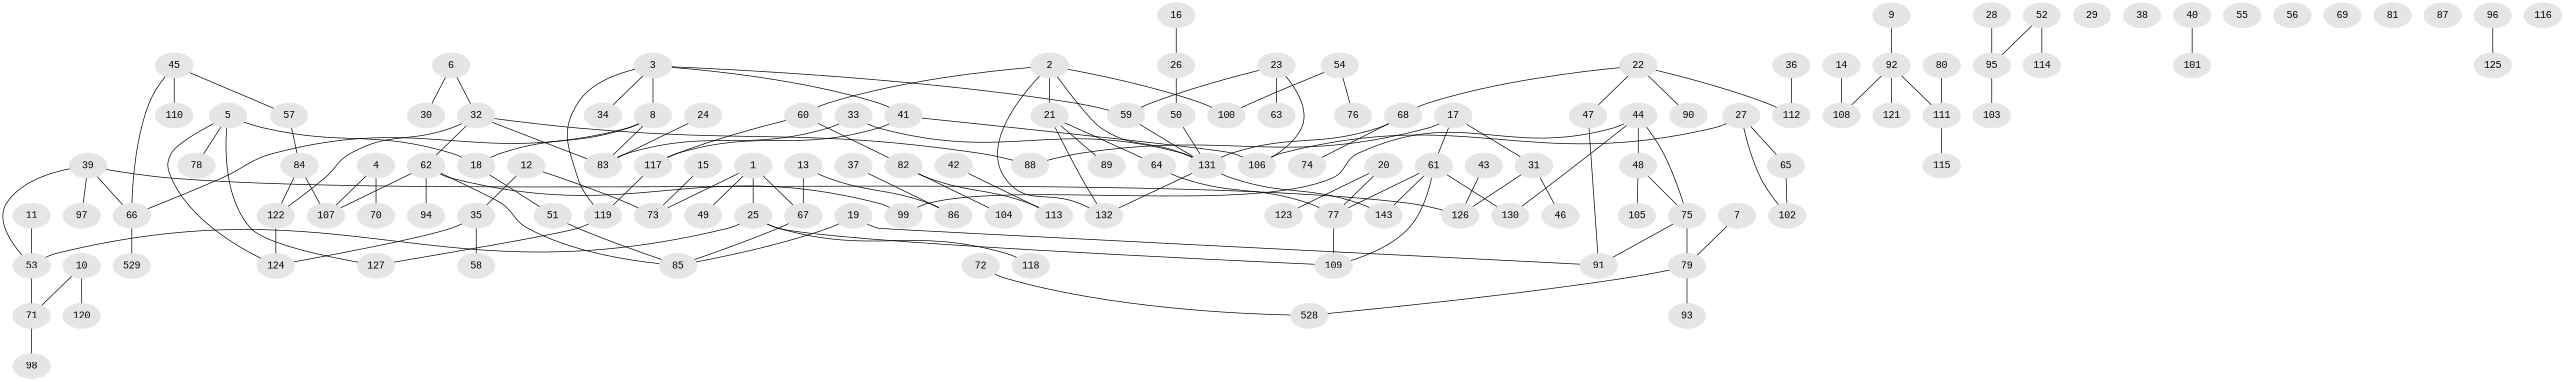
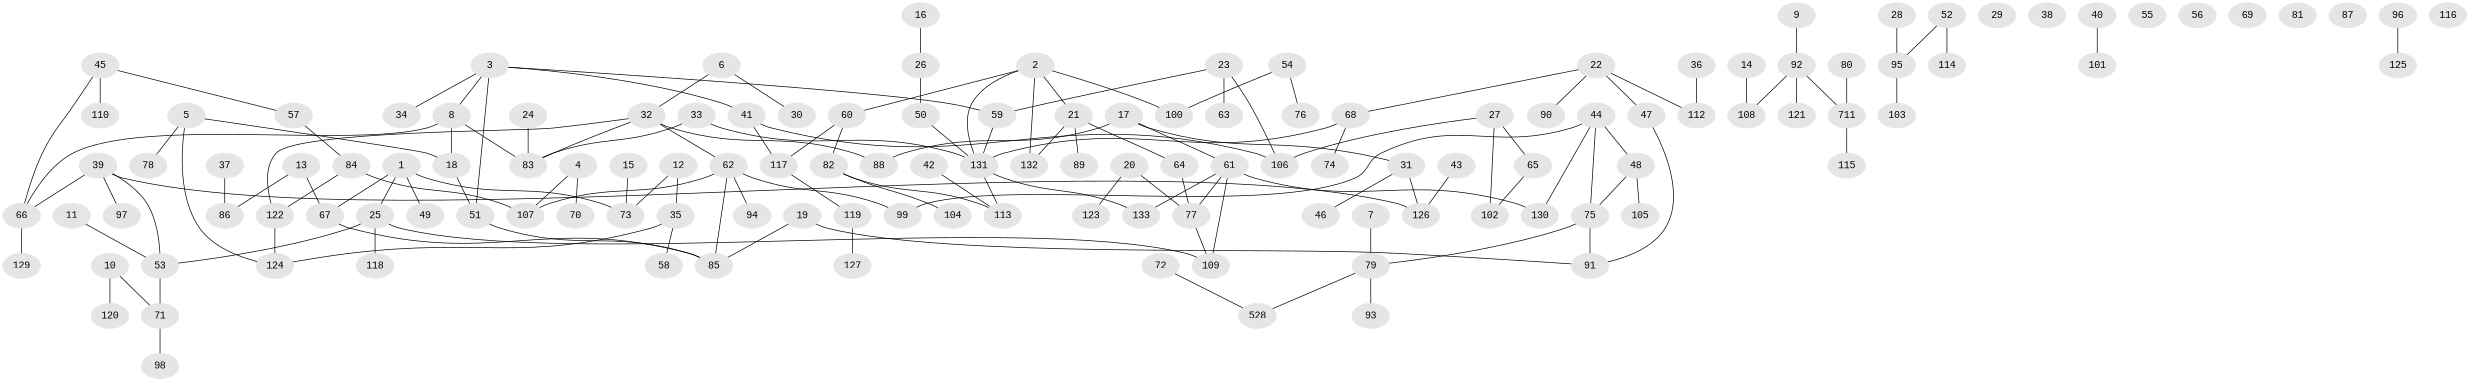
  graph {
    fontname="Liberation Mono"
    node [color=gray90 fontname="Liberation Mono" style=filled]
    edge [fontname="Liberation Mono"]
    1
    25
    49
    67
    73
    53
    109
    118
    85
    2
    21
    60
    100
    131
    132
    64
    89
    117
    82
-   133 [label=143]
+   133
    3
    8
    34
    41
    59
    119
    18
    66
    83
    106
    127
    4
    70
    107
    5
    78
    124
    51
    6
    30
    32
    16
    26
    88
    62
    122
    7
    79
    n49 [label=528]
    93
-   129 [label=529]
+   129
    9
    92
    108
-   111
+   111 [label=711]
    121
    10
    71
    120
    50
    98
    11
    12
    35
    58
    13
    86
    14
    15
    17
    31
    61
    46
    126
    77
    130
    19
    91
    20
    123
    22
    47
    68
    90
    112
    74
    23
    63
    24
    27
    65
    102
    28
    95
    103
    29
    99
    94
    33
    36
    37
    38
    39
    97
    40
    101
    42
    113
    43
    44
    48
    75
    105
    45
    57
    110
    84
    52
    114
    54
    76
    55
    56
    104
    69
    72
    80
    81
    87
    115
    96
    125
    116
    1 -- 25
    1 -- 49
    1 -- 67
    1 -- 73
    25 -- 53
    25 -- 109
    25 -- 118
    67 -- 85
    53 -- 71
    2 -- 21
    2 -- 60
    2 -- 100
    2 -- 131
    2 -- 132
    21 -- 132
    21 -- 64
    21 -- 89
    60 -- 117
    60 -- 82
-   131 -- 132
+   131 -- 113
    131 -- 133
    64 -- 77
    117 -- 119
    82 -- 113
    82 -- 104
    3 -- 8
    3 -- 34
    3 -- 41
    3 -- 59
-   3 -- 119
+   3 -- 51
    8 -- 18
    8 -- 66
    8 -- 83
    41 -- 117
    41 -- 106
    59 -- 131
    119 -- 127
    18 -- 51
    66 -- 129
    4 -- 70
    4 -- 107
    5 -- 18
-   5 -- 127
    5 -- 78
    5 -- 124
    51 -- 85
    6 -- 30
    6 -- 32
    32 -- 83
    32 -- 88
    32 -- 62
    32 -- 122
    16 -- 26
    26 -- 50
    62 -- 85
    62 -- 107
    62 -- 99
    62 -- 94
    122 -- 124
    7 -- 79
    79 -- n49
    79 -- 93
    9 -- 92
    92 -- 108
    92 -- 111
    92 -- 121
    111 -- 115
    10 -- 71
    10 -- 120
    71 -- 98
    50 -- 131
    11 -- 53
    12 -- 73
    12 -- 35
    35 -- 124
    35 -- 58
    13 -- 67
    13 -- 86
    14 -- 108
    15 -- 73
    17 -- 88
    17 -- 31
    17 -- 61
    31 -- 46
    31 -- 126
    61 -- 109
    61 -- 133
    61 -- 77
    61 -- 130
    77 -- 109
    19 -- 85
    19 -- 91
    20 -- 77
    20 -- 123
    22 -- 47
    22 -- 68
    22 -- 90
    22 -- 112
    47 -- 91
    68 -- 131
    68 -- 74
    23 -- 59
    23 -- 106
    23 -- 63
    24 -- 83
    27 -- 106
    27 -- 65
    27 -- 102
    65 -- 102
    28 -- 95
    95 -- 103
    33 -- 131
    33 -- 83
    36 -- 112
    37 -- 86
    39 -- 53
    39 -- 66
    39 -- 126
    39 -- 97
    40 -- 101
    42 -- 113
    43 -- 126
    44 -- 130
    44 -- 99
    44 -- 48
    44 -- 75
    48 -- 75
    48 -- 105
    75 -- 79
    75 -- 91
    45 -- 66
    45 -- 57
    45 -- 110
    57 -- 84
    84 -- 107
    84 -- 122
    52 -- 95
    52 -- 114
    54 -- 100
    54 -- 76
    72 -- n49
    80 -- 111
    96 -- 125
  }
